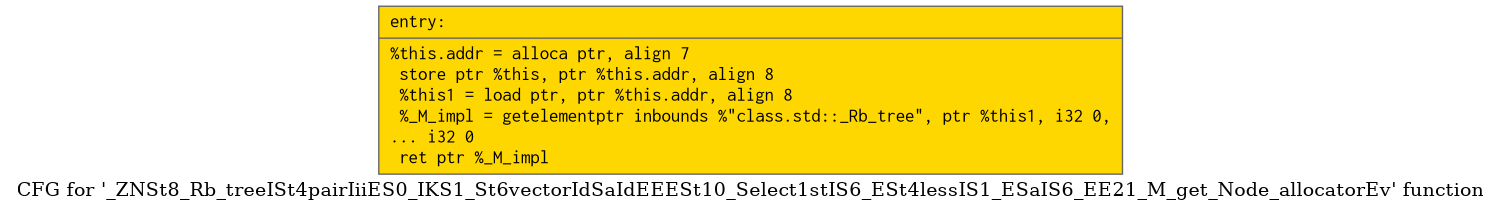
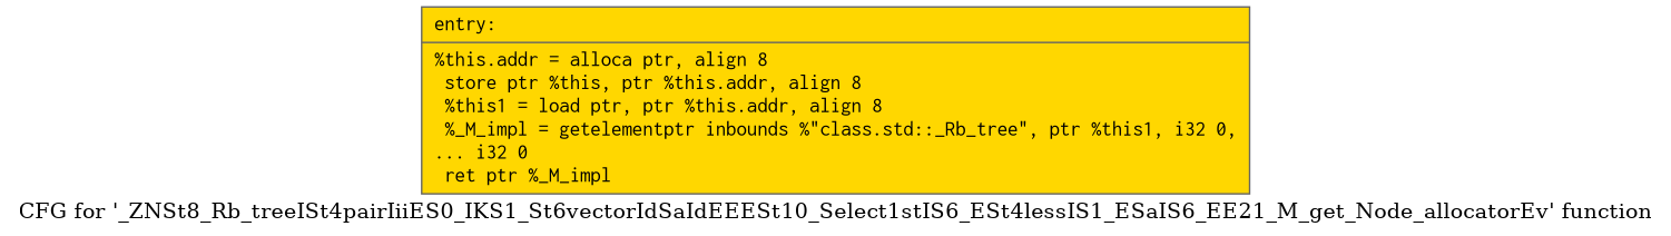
  digraph {
    label="CFG for '_ZNSt8_Rb_treeISt4pairIiiES0_IKS1_St6vectorIdSaIdEEESt10_Select1stIS6_ESt4lessIS1_ESaIS6_EE21_M_get_Node_allocatorEv' function"
-   n1 [color=gray40 fillcolor=gold fontname=Courier label="{entry:\l|  %this.addr = alloca ptr, align 7\l  store ptr %this, ptr %this.addr, align 8\l  %this1 = load ptr, ptr %this.addr, align 8\l  %_M_impl = getelementptr inbounds %\"class.std::_Rb_tree\", ptr %this1, i32 0,\l... i32 0\l  ret ptr %_M_impl\l}" shape=record style=filled]
+   n1 [color=gray40 fillcolor=gold fontname=Courier label="{entry:\l|  %this.addr = alloca ptr, align 8\l  store ptr %this, ptr %this.addr, align 8\l  %this1 = load ptr, ptr %this.addr, align 8\l  %_M_impl = getelementptr inbounds %\"class.std::_Rb_tree\", ptr %this1, i32 0,\l... i32 0\l  ret ptr %_M_impl\l}" shape=record style=filled]
  }
